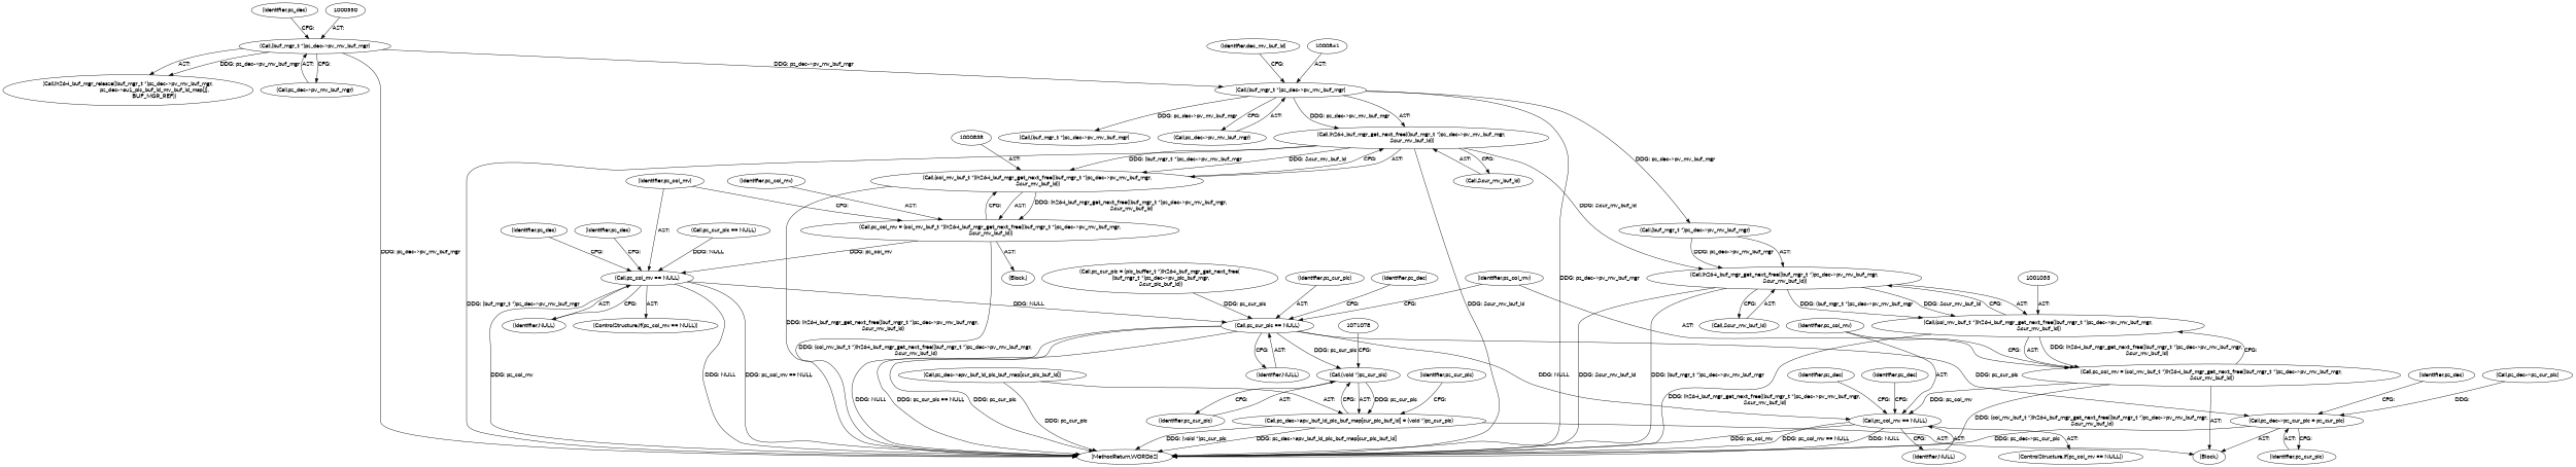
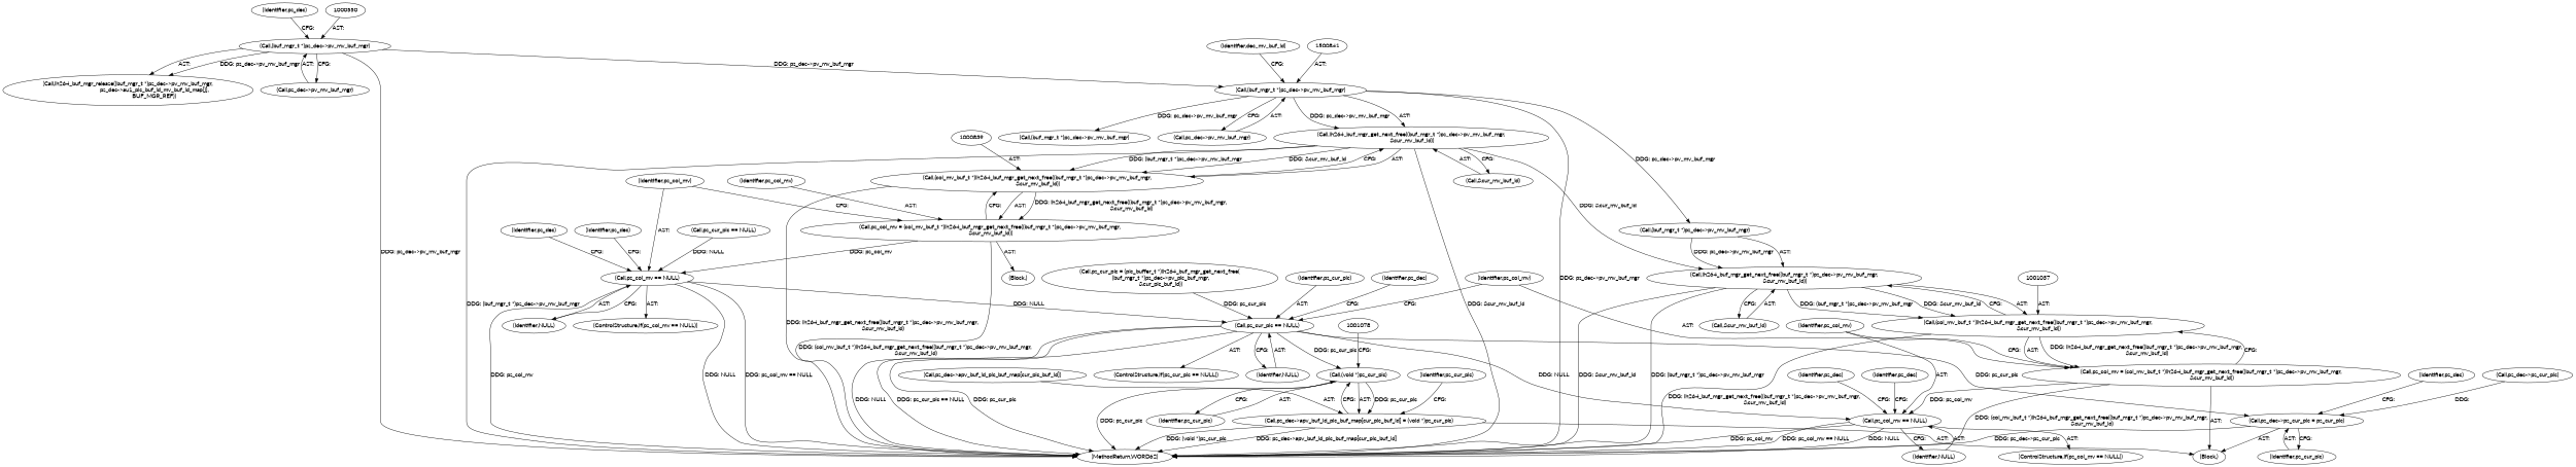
  digraph {
    fontname=Lato
    node [fontname=Lato]
    edge [fontname=Lato]
    n1 [label="(Call,ih264_buf_mgr_get_next_free((buf_mgr_t *)ps_dec->pv_mv_buf_mgr,\n &cur_mv_buf_id))"]
    n2 [label="(Call,(col_mv_buf_t *)ih264_buf_mgr_get_next_free((buf_mgr_t *)ps_dec->pv_mv_buf_mgr,\n &cur_mv_buf_id))"]
    n3 [label="(Call,ih264_buf_mgr_get_next_free((buf_mgr_t *)ps_dec->pv_mv_buf_mgr,\n &cur_mv_buf_id))"]
    n4 [label="(MethodReturn,WORD62)"]
    n5 [label="(Call,&cur_mv_buf_id)"]
    n6 [label="(Call,ps_col_mv = (col_mv_buf_t *)ih264_buf_mgr_get_next_free((buf_mgr_t *)ps_dec->pv_mv_buf_mgr,\n &cur_mv_buf_id))"]
    n7 [label="(Call,(col_mv_buf_t *)ih264_buf_mgr_get_next_free((buf_mgr_t *)ps_dec->pv_mv_buf_mgr,\n &cur_mv_buf_id))"]
    n8 [label="(Call,&cur_mv_buf_id)"]
    n9 [label="(Call,(buf_mgr_t *)ps_dec->pv_mv_buf_mgr)"]
    n10 [label="(Call,(buf_mgr_t *)ps_dec->pv_mv_buf_mgr)"]
    n11 [label="(Call,ps_dec->pv_mv_buf_mgr)"]
    n12 [label="(Call,(buf_mgr_t *)ps_dec->pv_mv_buf_mgr)"]
    n13 [label="(Call,(buf_mgr_t *)ps_dec->pv_mv_buf_mgr)"]
    n14 [label="(Call,ps_dec->pv_mv_buf_mgr)"]
    n15 [label="(Call,ih264_buf_mgr_release((buf_mgr_t *)ps_dec->pv_mv_buf_mgr,\n                                  ps_dec->au1_pic_buf_id_mv_buf_id_map[j],\n                                  BUF_MGR_REF))"]
    n16 [label="(Call,ps_col_mv == NULL)"]
    n17 [label="(Block,)"]
    n18 [label="(Call,ps_cur_pic == NULL)"]
    n19 [label="(ControlStructure,if(ps_col_mv == NULL))"]
    n20 [label="(Identifier,NULL)"]
    n21 [label="(Call,ps_col_mv == NULL)"]
    n22 [label="(Call,ps_dec->ps_cur_pic = ps_cur_pic)"]
    n23 [label="(Call,(void *)ps_cur_pic)"]
+   n24 [label="(ControlStructure,if(ps_cur_pic == NULL))"]
    n25 [label="(Identifier,NULL)"]
    n26 [label="(ControlStructure,if(ps_col_mv == NULL))"]
    n27 [label="(Identifier,NULL)"]
    n28 [label="(Identifier,ps_cur_pic)"]
    n29 [label="(Block,)"]
    n30 [label="(Call,ps_dec->apv_buf_id_pic_buf_map[cur_pic_buf_id] = (void *)ps_cur_pic)"]
    n31 [label="(Identifier,ps_cur_pic)"]
    n32 [label="(Call,ps_col_mv = (col_mv_buf_t *)ih264_buf_mgr_get_next_free((buf_mgr_t *)ps_dec->pv_mv_buf_mgr,\n &cur_mv_buf_id))"]
    n33 [label="(Identifier,ps_dec)"]
    n34 [label="(Call,ps_dec->ps_cur_pic)"]
    n35 [label="(Identifier,ps_cur_pic)"]
    n36 [label="(Identifier,ps_dec)"]
    n37 [label="(Identifier,dec_mv_buf_id)"]
    n38 [label="(Identifier,ps_dec)"]
    n39 [label="(Identifier,ps_dec)"]
    n40 [label="(Identifier,ps_col_mv)"]
    n41 [label="(Identifier,ps_col_mv)"]
    n42 [label="(Identifier,ps_dec)"]
    n43 [label="(Identifier,ps_col_mv)"]
    n44 [label="(Identifier,ps_dec)"]
    n45 [label="(Call,ps_cur_pic = (pic_buffer_t *)ih264_buf_mgr_get_next_free(\n (buf_mgr_t *)ps_dec->pv_pic_buf_mgr,\n &cur_pic_buf_id))"]
    n46 [label="(Call,ps_cur_pic == NULL)"]
    n47 [label="(Identifier,ps_col_mv)"]
    n48 [label="(Identifier,ps_cur_pic)"]
    n49 [label="(Identifier,ps_dec)"]
    n50 [label="(Call,ps_dec->apv_buf_id_pic_buf_map[cur_pic_buf_id])"]
-   1000841
+   1000841 [label=1500841]
    1000550
-   1000838
-   1001078 [label=1071078]
-   1001033
+   1000838 [label=1000839]
+   1001078
+   1001033 [label=1001037]
    n1 -> n2 [label="AST: "]
    n1 -> n2 [label="DDG: (buf_mgr_t *)ps_dec->pv_mv_buf_mgr"]
    n1 -> n2 [label="DDG: &cur_mv_buf_id"]
    n1 -> n3 [label="DDG: &cur_mv_buf_id"]
    n1 -> n4 [label="DDG: &cur_mv_buf_id"]
    n1 -> n4 [label="DDG: (buf_mgr_t *)ps_dec->pv_mv_buf_mgr"]
    n1 -> n5 [label="CFG: "]
    n2 -> n1 [label="CFG: "]
    n2 -> n4 [label="DDG: ih264_buf_mgr_get_next_free((buf_mgr_t *)ps_dec->pv_mv_buf_mgr,\n &cur_mv_buf_id)"]
    n2 -> n6 [label="AST: "]
    n2 -> n6 [label="DDG: ih264_buf_mgr_get_next_free((buf_mgr_t *)ps_dec->pv_mv_buf_mgr,\n &cur_mv_buf_id)"]
    n3 -> n4 [label="DDG: &cur_mv_buf_id"]
    n3 -> n4 [label="DDG: (buf_mgr_t *)ps_dec->pv_mv_buf_mgr"]
    n3 -> n7 [label="AST: "]
    n3 -> n7 [label="DDG: (buf_mgr_t *)ps_dec->pv_mv_buf_mgr"]
    n3 -> n7 [label="DDG: &cur_mv_buf_id"]
    n3 -> n8 [label="CFG: "]
    n5 -> n1 [label="AST: "]
    n6 -> n2 [label="CFG: "]
    n6 -> n4 [label="DDG: (col_mv_buf_t *)ih264_buf_mgr_get_next_free((buf_mgr_t *)ps_dec->pv_mv_buf_mgr,\n &cur_mv_buf_id)"]
    n6 -> n16 [label="DDG: ps_col_mv"]
    n6 -> n17 [label="AST: "]
    n7 -> n3 [label="CFG: "]
    n7 -> n4 [label="DDG: ih264_buf_mgr_get_next_free((buf_mgr_t *)ps_dec->pv_mv_buf_mgr,\n &cur_mv_buf_id)"]
    n7 -> n32 [label="AST: "]
    n7 -> n32 [label="DDG: ih264_buf_mgr_get_next_free((buf_mgr_t *)ps_dec->pv_mv_buf_mgr,\n &cur_mv_buf_id)"]
    n8 -> n3 [label="AST: "]
    n9 -> n1 [label="AST: "]
    n9 -> n1 [label="DDG: ps_dec->pv_mv_buf_mgr"]
    n9 -> n4 [label="DDG: ps_dec->pv_mv_buf_mgr"]
    n9 -> n10 [label="DDG: ps_dec->pv_mv_buf_mgr"]
    n9 -> n11 [label="CFG: "]
    n9 -> n12 [label="DDG: ps_dec->pv_mv_buf_mgr"]
    n10 -> n3 [label="AST: "]
    n10 -> n3 [label="DDG: ps_dec->pv_mv_buf_mgr"]
    n11 -> n9 [label="AST: "]
    n13 -> n4 [label="DDG: ps_dec->pv_mv_buf_mgr"]
    n13 -> n9 [label="DDG: ps_dec->pv_mv_buf_mgr"]
    n13 -> n14 [label="CFG: "]
    n13 -> n15 [label="AST: "]
    n13 -> n15 [label="DDG: ps_dec->pv_mv_buf_mgr"]
    n14 -> n13 [label="AST: "]
    n16 -> n4 [label="DDG: ps_col_mv"]
    n16 -> n4 [label="DDG: NULL"]
    n16 -> n4 [label="DDG: ps_col_mv == NULL"]
    n16 -> n18 [label="DDG: NULL"]
    n16 -> n19 [label="AST: "]
    n16 -> n20 [label="CFG: "]
    n18 -> n4 [label="DDG: NULL"]
    n18 -> n4 [label="DDG: ps_cur_pic == NULL"]
    n18 -> n4 [label="DDG: ps_cur_pic"]
    n18 -> n21 [label="DDG: NULL"]
    n18 -> n22 [label="DDG: ps_cur_pic"]
    n18 -> n23 [label="DDG: ps_cur_pic"]
+   n18 -> n24 [label="AST: "]
    n18 -> n25 [label="CFG: "]
    n20 -> n16 [label="AST: "]
    n21 -> n4 [label="DDG: NULL"]
    n21 -> n4 [label="DDG: ps_col_mv"]
    n21 -> n4 [label="DDG: ps_col_mv == NULL"]
    n21 -> n26 [label="AST: "]
    n21 -> n27 [label="CFG: "]
    n22 -> n4 [label="DDG: ps_dec->ps_cur_pic"]
    n22 -> n28 [label="CFG: "]
    n22 -> n29 [label="AST: "]
-   n50 -> n4 [label="DDG: ps_cur_pic"]
+   n23 -> n4 [label="DDG: ps_cur_pic"]
    n23 -> n30 [label="AST: "]
    n23 -> n30 [label="DDG: ps_cur_pic"]
    n23 -> n31 [label="CFG: "]
    n25 -> n18 [label="AST: "]
    n27 -> n21 [label="AST: "]
    n28 -> n22 [label="AST: "]
    n30 -> n4 [label="DDG: ps_dec->apv_buf_id_pic_buf_map[cur_pic_buf_id]"]
    n30 -> n4 [label="DDG: (void *)ps_cur_pic"]
    n30 -> n23 [label="CFG: "]
    n30 -> n29 [label="AST: "]
    n31 -> n23 [label="AST: "]
    n32 -> n4 [label="DDG: (col_mv_buf_t *)ih264_buf_mgr_get_next_free((buf_mgr_t *)ps_dec->pv_mv_buf_mgr,\n &cur_mv_buf_id)"]
    n32 -> n7 [label="CFG: "]
    n32 -> n21 [label="DDG: ps_col_mv"]
    n32 -> n29 [label="AST: "]
    n33 -> n16 [label="CFG: "]
    n34 -> n22 [label="DDG: "]
    n35 -> n18 [label="AST: "]
    n36 -> n21 [label="CFG: "]
    n37 -> n9 [label="CFG: "]
    n38 -> n16 [label="CFG: "]
    n39 -> n18 [label="CFG: "]
    n40 -> n18 [label="CFG: "]
    n40 -> n32 [label="AST: "]
    n41 -> n21 [label="AST: "]
    n41 -> n32 [label="CFG: "]
    n42 -> n13 [label="CFG: "]
    n43 -> n6 [label="AST: "]
    n44 -> n22 [label="CFG: "]
    n45 -> n18 [label="DDG: ps_cur_pic"]
    n46 -> n16 [label="DDG: NULL"]
    n47 -> n6 [label="CFG: "]
    n47 -> n16 [label="AST: "]
    n48 -> n30 [label="CFG: "]
    n49 -> n21 [label="CFG: "]
    n50 -> n30 [label="AST: "]
    1000841 -> n9 [label="AST: "]
    1000550 -> n13 [label="AST: "]
    1000838 -> n2 [label="AST: "]
    1001078 -> n23 [label="CFG: "]
    1001033 -> n7 [label="AST: "]
  }
